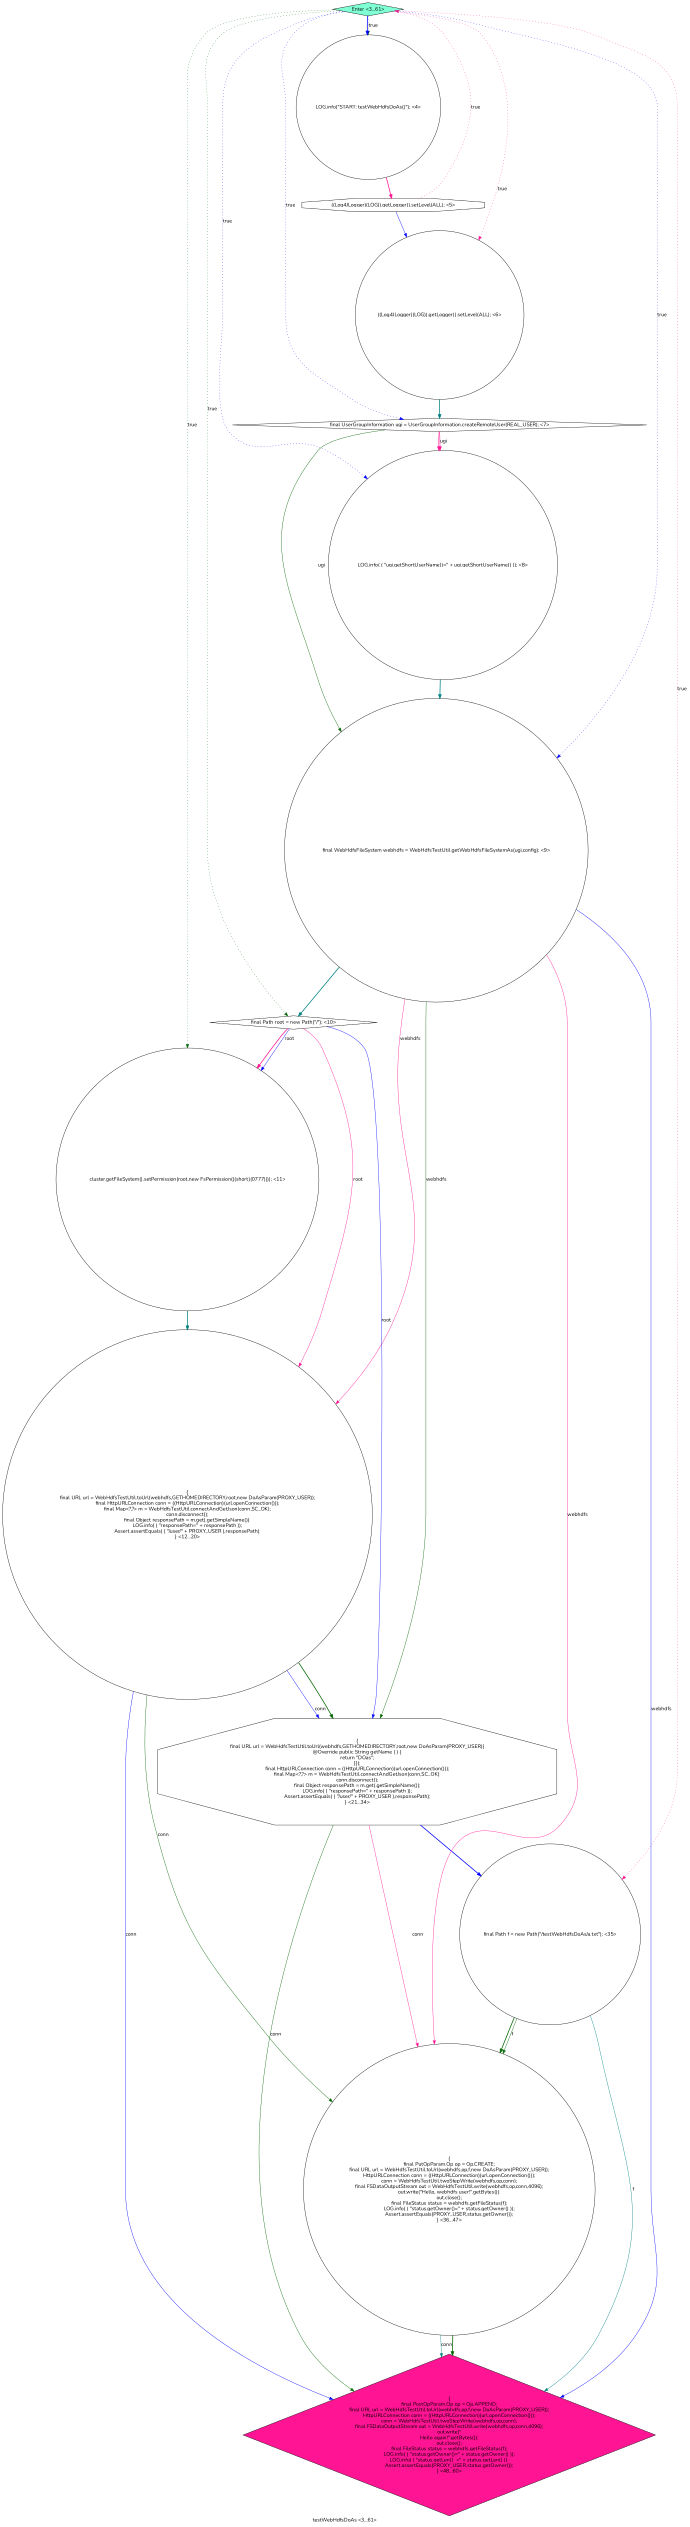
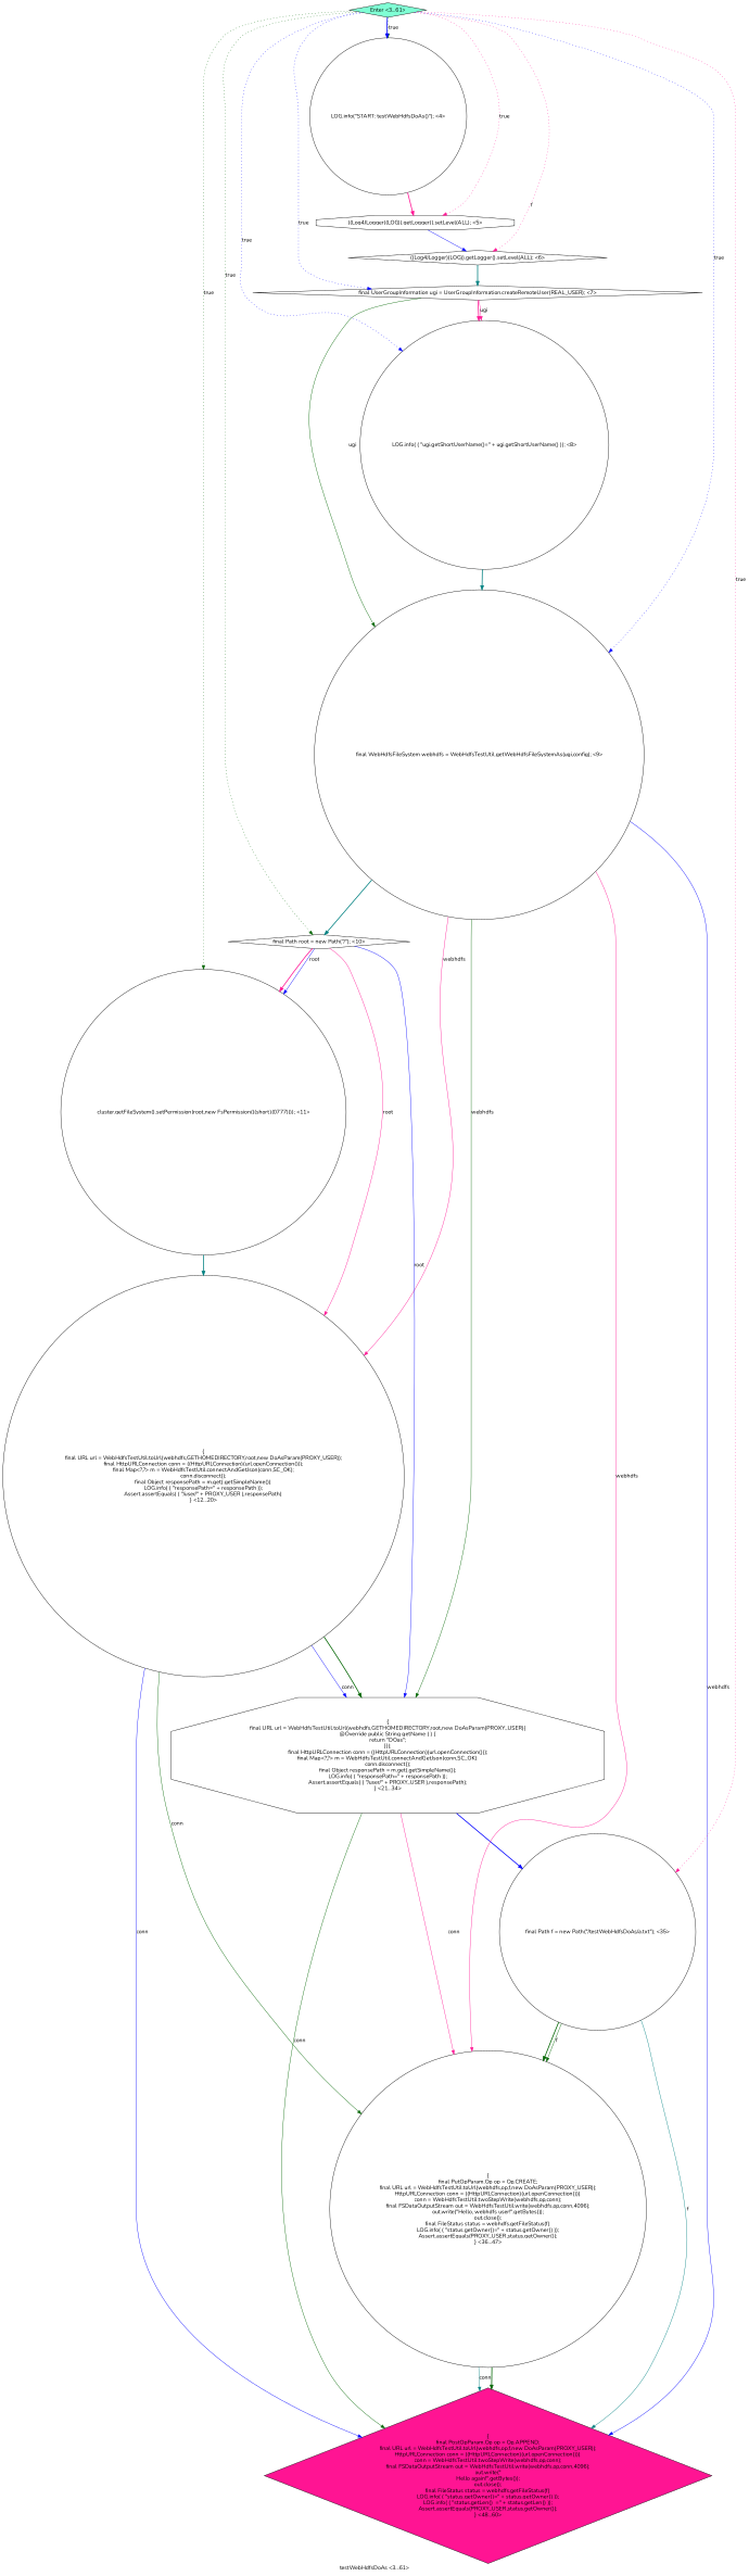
  digraph {
    fontname=Nunito
    label="testWebHdfsDoAs <3...61>"
    node [fillcolor=white fontname=Nunito shape=circle style=filled]
    edge [color=deeppink fontname=Nunito style=solid]
    n1 [label="{\nfinal URL url = WebHdfsTestUtil.toUrl(webhdfs,GETHOMEDIRECTORY,root,new DoAsParam(PROXY_USER){\n@Override public String getName ( ) {\nreturn \"DOas\";\n}});\nfinal HttpURLConnection conn = ((HttpURLConnection)(url.openConnection()));\nfinal Map<?,?> m = WebHdfsTestUtil.connectAndGetJson(conn,SC_OK);\nconn.disconnect();\nfinal Object responsePath = m.get(.getSimpleName());\nLOG.info( ( \"responsePath=\" + responsePath ));\nAssert.assertEquals( ( \"/user/\" + PROXY_USER ),responsePath);\n} <21...34>" shape=octagon]
    n2 [label="{\nfinal PutOpParam.Op op = Op.CREATE;\nfinal URL url = WebHdfsTestUtil.toUrl(webhdfs,op,f,new DoAsParam(PROXY_USER));\nHttpURLConnection conn = ((HttpURLConnection)(url.openConnection()));\nconn = WebHdfsTestUtil.twoStepWrite(webhdfs,op,conn);\nfinal FSDataOutputStream out = WebHdfsTestUtil.write(webhdfs,op,conn,4096);\nout.write(\"Hello, webhdfs user!\".getBytes());\nout.close();\nfinal FileStatus status = webhdfs.getFileStatus(f);\nLOG.info( ( \"status.getOwner()=\" + status.getOwner() ));\nAssert.assertEquals(PROXY_USER,status.getOwner());\n} <36...47>"]
    n3 [fillcolor=deeppink label="{\nfinal PostOpParam.Op op = Op.APPEND;\nfinal URL url = WebHdfsTestUtil.toUrl(webhdfs,op,f,new DoAsParam(PROXY_USER));\nHttpURLConnection conn = ((HttpURLConnection)(url.openConnection()));\nconn = WebHdfsTestUtil.twoStepWrite(webhdfs,op,conn);\nfinal FSDataOutputStream out = WebHdfsTestUtil.write(webhdfs,op,conn,4096);\nout.write(\"\nHello again!\".getBytes());\nout.close();\nfinal FileStatus status = webhdfs.getFileStatus(f);\nLOG.info( ( \"status.getOwner()=\" + status.getOwner() ));\nLOG.info( ( \"status.getLen()  =\" + status.getLen() ));\nAssert.assertEquals(PROXY_USER,status.getOwner());\n} <48...60>" shape=diamond]
    n4 [label="final Path f = new Path(\"/testWebHdfsDoAs/a.txt\"); <35>"]
    n5 [label="((Log4JLogger)(LOG)).getLogger().setLevel(ALL); <5>" shape=octagon]
-   n6 [label="((Log4JLogger)(LOG)).getLogger().setLevel(ALL); <6>"]
+   n6 [label="((Log4JLogger)(LOG)).getLogger().setLevel(ALL); <6>" shape=diamond]
    n7 [label="final UserGroupInformation ugi = UserGroupInformation.createRemoteUser(REAL_USER); <7>" shape=diamond]
    n8 [label="LOG.info( ( \"ugi.getShortUserName()=\" + ugi.getShortUserName() )); <8>"]
    n9 [label="final WebHdfsFileSystem webhdfs = WebHdfsTestUtil.getWebHdfsFileSystemAs(ugi,config); <9>"]
    n10 [label="{\nfinal URL url = WebHdfsTestUtil.toUrl(webhdfs,GETHOMEDIRECTORY,root,new DoAsParam(PROXY_USER));\nfinal HttpURLConnection conn = ((HttpURLConnection)(url.openConnection()));\nfinal Map<?,?> m = WebHdfsTestUtil.connectAndGetJson(conn,SC_OK);\nconn.disconnect();\nfinal Object responsePath = m.get(.getSimpleName());\nLOG.info( ( \"responsePath=\" + responsePath ));\nAssert.assertEquals( ( \"/user/\" + PROXY_USER ),responsePath);\n} <12...20>"]
    n11 [label="final Path root = new Path(\"/\"); <10>" shape=diamond]
    n12 [fillcolor=aquamarine label="Enter <3...61>" shape=diamond]
    n13 [label="cluster.getFileSystem().setPermission(root,new FsPermission(((short)(0777)))); <11>"]
    n14 [label="LOG.info(\"START: testWebHdfsDoAs()\"); <4>"]
    n1 -> n2 [label=conn]
    n1 -> n3 [color=darkgreen label=conn]
    n1 -> n4 [color=blue style=bold]
    n2 -> n3 [color=teal label=conn]
    n2 -> n3 [color=darkgreen style=bold]
    n4 -> n2 [color=darkgreen label=f]
    n4 -> n2 [color=darkgreen style=bold]
    n4 -> n3 [color=teal label=f]
    n5 -> n6 [color=blue]
    n6 -> n7 [color=teal style=bold]
    n7 -> n8 [label=ugi]
    n7 -> n8 [style=bold]
    n7 -> n9 [color=darkgreen label=ugi]
    n8 -> n9 [color=teal style=bold]
    n9 -> n1 [color=darkgreen label=webhdfs]
    n9 -> n2 [label=webhdfs]
    n9 -> n3 [color=blue label=webhdfs]
    n9 -> n10 [label=webhdfs]
    n9 -> n11 [color=teal style=bold]
    n10 -> n1 [color=blue label=conn]
    n10 -> n1 [color=darkgreen style=bold]
    n10 -> n2 [color=darkgreen label=conn]
    n10 -> n3 [color=blue label=conn]
    n11 -> n1 [color=blue label=root]
    n11 -> n10 [label=root]
    n11 -> n13 [color=blue label=root]
    n11 -> n13 [style=bold]
    n12 -> n4 [label=true style=dotted]
-   n5 -> n12 [label=true style=dotted]
-   n12 -> n6 [label=true style=dotted]
+   n12 -> n5 [label=true style=dotted]
+   n12 -> n6 [label=f style=dotted]
    n12 -> n7 [color=blue label=true style=dotted]
    n12 -> n8 [color=blue label=true style=dotted]
    n12 -> n9 [color=blue label=true style=dotted]
    n12 -> n11 [color=darkgreen label=true style=dotted]
    n12 -> n13 [color=darkgreen label=true style=dotted]
    n12 -> n14 [color=darkgreen label=true style=dotted]
    n12 -> n14 [color=blue style=bold]
    n13 -> n10 [color=teal style=bold]
    n14 -> n5 [style=bold]
  }
